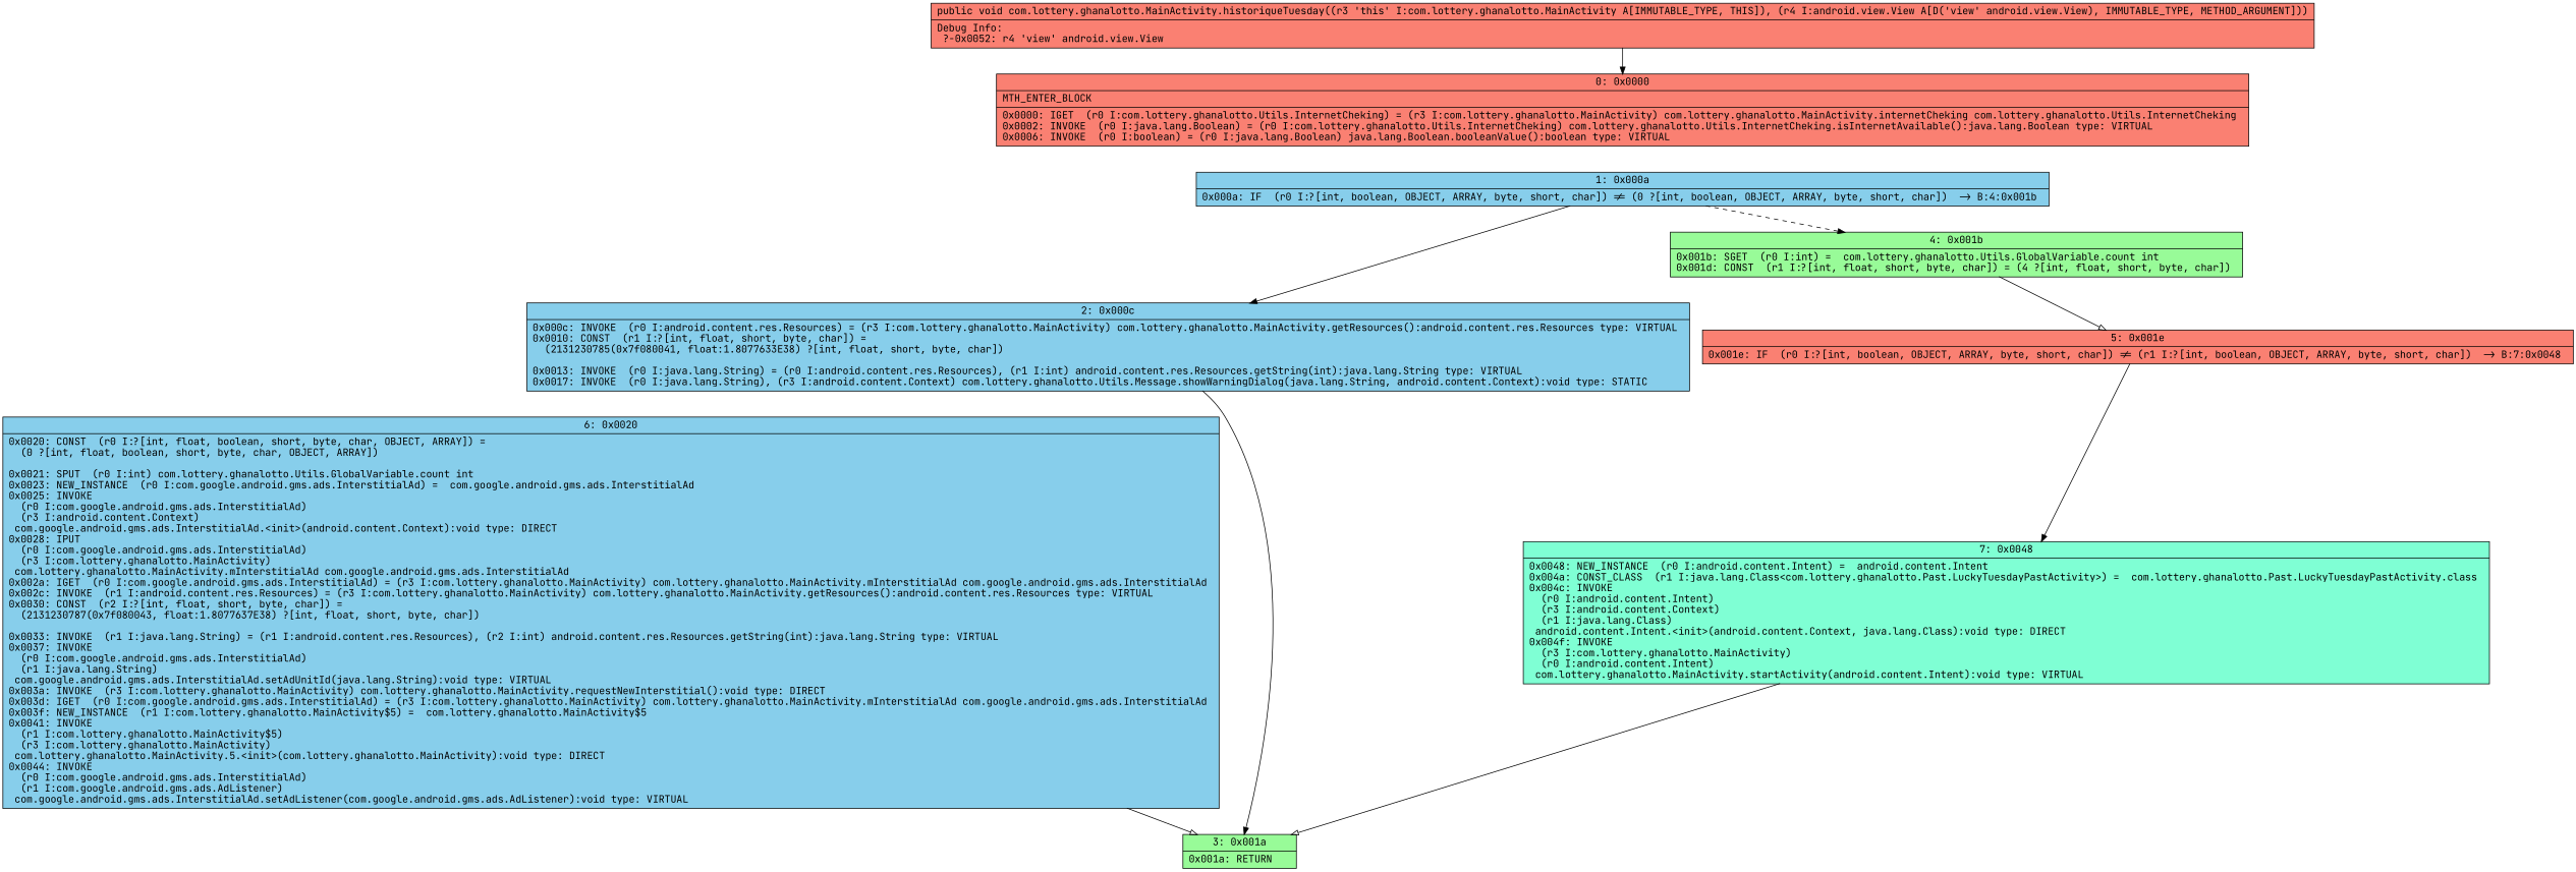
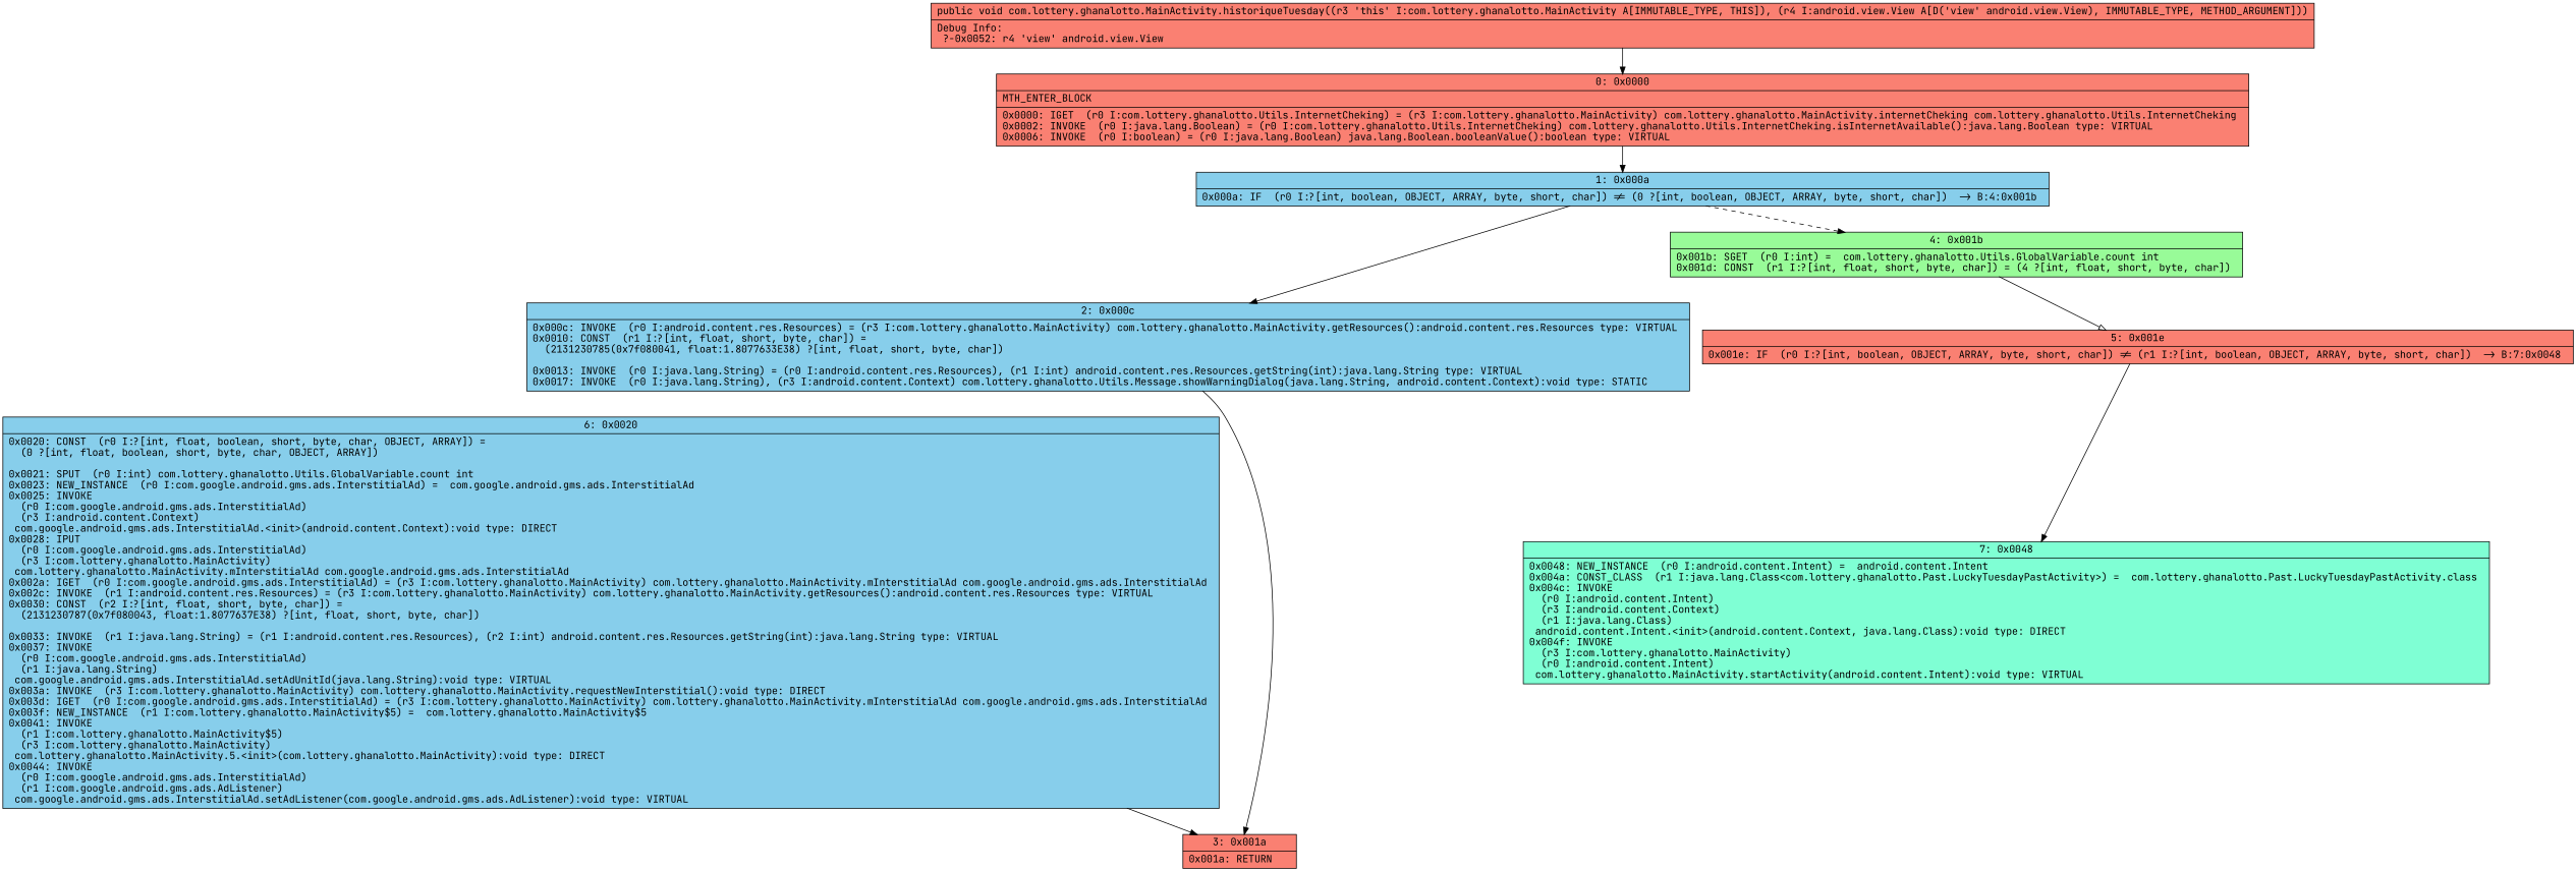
  digraph {
    fontname="JetBrains Mono"
    node [fillcolor=salmon fontname="JetBrains Mono" shape=record style=filled]
    edge [arrowhead=normal fontname="JetBrains Mono"]
    n1 [label="{0\:\ 0x0000|MTH_ENTER_BLOCK\l|0x0000: IGET  (r0 I:com.lottery.ghanalotto.Utils.InternetCheking) = (r3 I:com.lottery.ghanalotto.MainActivity) com.lottery.ghanalotto.MainActivity.internetCheking com.lottery.ghanalotto.Utils.InternetCheking \l0x0002: INVOKE  (r0 I:java.lang.Boolean) = (r0 I:com.lottery.ghanalotto.Utils.InternetCheking) com.lottery.ghanalotto.Utils.InternetCheking.isInternetAvailable():java.lang.Boolean type: VIRTUAL \l0x0006: INVOKE  (r0 I:boolean) = (r0 I:java.lang.Boolean) java.lang.Boolean.booleanValue():boolean type: VIRTUAL \l}"]
    n2 [fillcolor=skyblue label="{1\:\ 0x000a|0x000a: IF  (r0 I:?[int, boolean, OBJECT, ARRAY, byte, short, char]) != (0 ?[int, boolean, OBJECT, ARRAY, byte, short, char])  \-\> B:4:0x001b \l}"]
    n3 [fillcolor=skyblue label="{2\:\ 0x000c|0x000c: INVOKE  (r0 I:android.content.res.Resources) = (r3 I:com.lottery.ghanalotto.MainActivity) com.lottery.ghanalotto.MainActivity.getResources():android.content.res.Resources type: VIRTUAL \l0x0010: CONST  (r1 I:?[int, float, short, byte, char]) = \l  (2131230785(0x7f080041, float:1.8077633E38) ?[int, float, short, byte, char])\l \l0x0013: INVOKE  (r0 I:java.lang.String) = (r0 I:android.content.res.Resources), (r1 I:int) android.content.res.Resources.getString(int):java.lang.String type: VIRTUAL \l0x0017: INVOKE  (r0 I:java.lang.String), (r3 I:android.content.Context) com.lottery.ghanalotto.Utils.Message.showWarningDialog(java.lang.String, android.content.Context):void type: STATIC \l}"]
    n4 [fillcolor=palegreen label="{4\:\ 0x001b|0x001b: SGET  (r0 I:int) =  com.lottery.ghanalotto.Utils.GlobalVariable.count int \l0x001d: CONST  (r1 I:?[int, float, short, byte, char]) = (4 ?[int, float, short, byte, char]) \l}"]
-   n5 [fillcolor=palegreen label="{3\:\ 0x001a|0x001a: RETURN   \l}"]
+   n5 [label="{3\:\ 0x001a|0x001a: RETURN   \l}"]
    n6 [label="{5\:\ 0x001e|0x001e: IF  (r0 I:?[int, boolean, OBJECT, ARRAY, byte, short, char]) != (r1 I:?[int, boolean, OBJECT, ARRAY, byte, short, char])  \-\> B:7:0x0048 \l}"]
    n7 [fillcolor=aquamarine label="{7\:\ 0x0048|0x0048: NEW_INSTANCE  (r0 I:android.content.Intent) =  android.content.Intent \l0x004a: CONST_CLASS  (r1 I:java.lang.Class\<com.lottery.ghanalotto.Past.LuckyTuesdayPastActivity\>) =  com.lottery.ghanalotto.Past.LuckyTuesdayPastActivity.class \l0x004c: INVOKE  \l  (r0 I:android.content.Intent)\l  (r3 I:android.content.Context)\l  (r1 I:java.lang.Class)\l android.content.Intent.\<init\>(android.content.Context, java.lang.Class):void type: DIRECT \l0x004f: INVOKE  \l  (r3 I:com.lottery.ghanalotto.MainActivity)\l  (r0 I:android.content.Intent)\l com.lottery.ghanalotto.MainActivity.startActivity(android.content.Intent):void type: VIRTUAL \l}"]
    n8 [fillcolor=skyblue label="{6\:\ 0x0020|0x0020: CONST  (r0 I:?[int, float, boolean, short, byte, char, OBJECT, ARRAY]) = \l  (0 ?[int, float, boolean, short, byte, char, OBJECT, ARRAY])\l \l0x0021: SPUT  (r0 I:int) com.lottery.ghanalotto.Utils.GlobalVariable.count int \l0x0023: NEW_INSTANCE  (r0 I:com.google.android.gms.ads.InterstitialAd) =  com.google.android.gms.ads.InterstitialAd \l0x0025: INVOKE  \l  (r0 I:com.google.android.gms.ads.InterstitialAd)\l  (r3 I:android.content.Context)\l com.google.android.gms.ads.InterstitialAd.\<init\>(android.content.Context):void type: DIRECT \l0x0028: IPUT  \l  (r0 I:com.google.android.gms.ads.InterstitialAd)\l  (r3 I:com.lottery.ghanalotto.MainActivity)\l com.lottery.ghanalotto.MainActivity.mInterstitialAd com.google.android.gms.ads.InterstitialAd \l0x002a: IGET  (r0 I:com.google.android.gms.ads.InterstitialAd) = (r3 I:com.lottery.ghanalotto.MainActivity) com.lottery.ghanalotto.MainActivity.mInterstitialAd com.google.android.gms.ads.InterstitialAd \l0x002c: INVOKE  (r1 I:android.content.res.Resources) = (r3 I:com.lottery.ghanalotto.MainActivity) com.lottery.ghanalotto.MainActivity.getResources():android.content.res.Resources type: VIRTUAL \l0x0030: CONST  (r2 I:?[int, float, short, byte, char]) = \l  (2131230787(0x7f080043, float:1.8077637E38) ?[int, float, short, byte, char])\l \l0x0033: INVOKE  (r1 I:java.lang.String) = (r1 I:android.content.res.Resources), (r2 I:int) android.content.res.Resources.getString(int):java.lang.String type: VIRTUAL \l0x0037: INVOKE  \l  (r0 I:com.google.android.gms.ads.InterstitialAd)\l  (r1 I:java.lang.String)\l com.google.android.gms.ads.InterstitialAd.setAdUnitId(java.lang.String):void type: VIRTUAL \l0x003a: INVOKE  (r3 I:com.lottery.ghanalotto.MainActivity) com.lottery.ghanalotto.MainActivity.requestNewInterstitial():void type: DIRECT \l0x003d: IGET  (r0 I:com.google.android.gms.ads.InterstitialAd) = (r3 I:com.lottery.ghanalotto.MainActivity) com.lottery.ghanalotto.MainActivity.mInterstitialAd com.google.android.gms.ads.InterstitialAd \l0x003f: NEW_INSTANCE  (r1 I:com.lottery.ghanalotto.MainActivity$5) =  com.lottery.ghanalotto.MainActivity$5 \l0x0041: INVOKE  \l  (r1 I:com.lottery.ghanalotto.MainActivity$5)\l  (r3 I:com.lottery.ghanalotto.MainActivity)\l com.lottery.ghanalotto.MainActivity.5.\<init\>(com.lottery.ghanalotto.MainActivity):void type: DIRECT \l0x0044: INVOKE  \l  (r0 I:com.google.android.gms.ads.InterstitialAd)\l  (r1 I:com.google.android.gms.ads.AdListener)\l com.google.android.gms.ads.InterstitialAd.setAdListener(com.google.android.gms.ads.AdListener):void type: VIRTUAL \l}"]
    n9 [label="{public void com.lottery.ghanalotto.MainActivity.historiqueTuesday((r3 'this' I:com.lottery.ghanalotto.MainActivity A[IMMUTABLE_TYPE, THIS]), (r4 I:android.view.View A[D('view' android.view.View), IMMUTABLE_TYPE, METHOD_ARGUMENT]))  | Debug Info:\l  ?\-0x0052: r4 'view' android.view.View\l}"]
+   n1 -> n2
    n2 -> n3 [style=solid]
    n2 -> n4 [style=dashed]
    n3 -> n5
    n4 -> n6 [arrowhead=onormal]
    n6 -> n7
-   n7 -> n5 [arrowhead=onormal]
-   n8 -> n5 [arrowhead=onormal]
+   n8 -> n5
    n9 -> n1
  }
